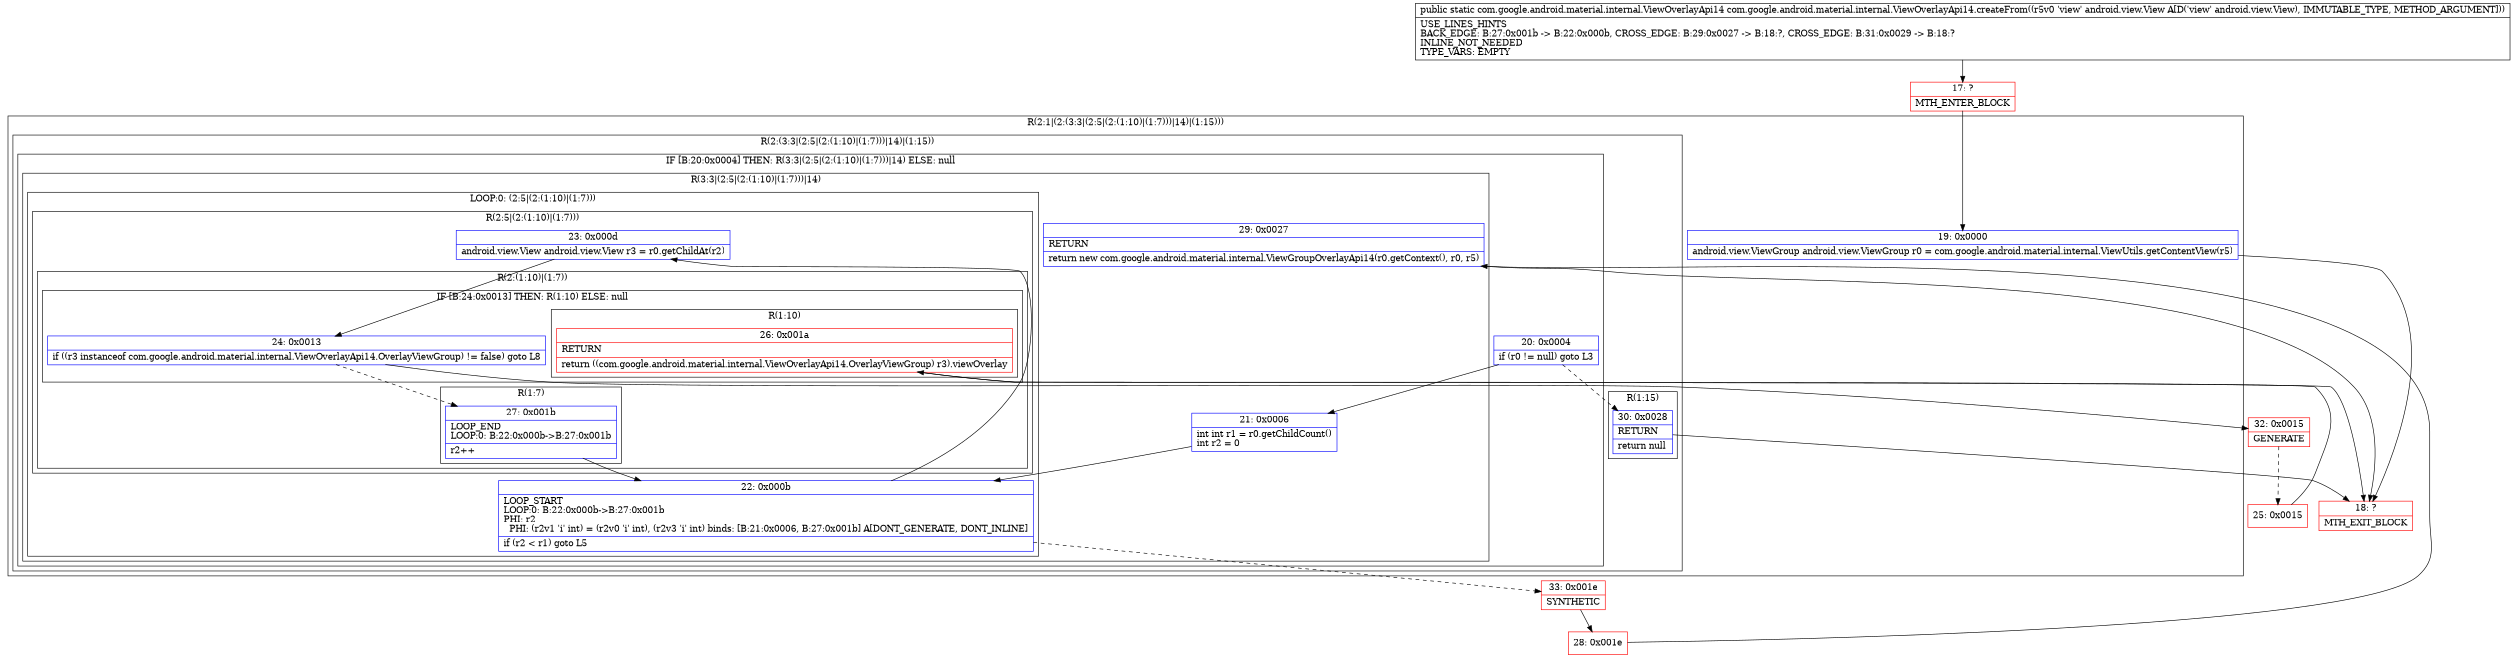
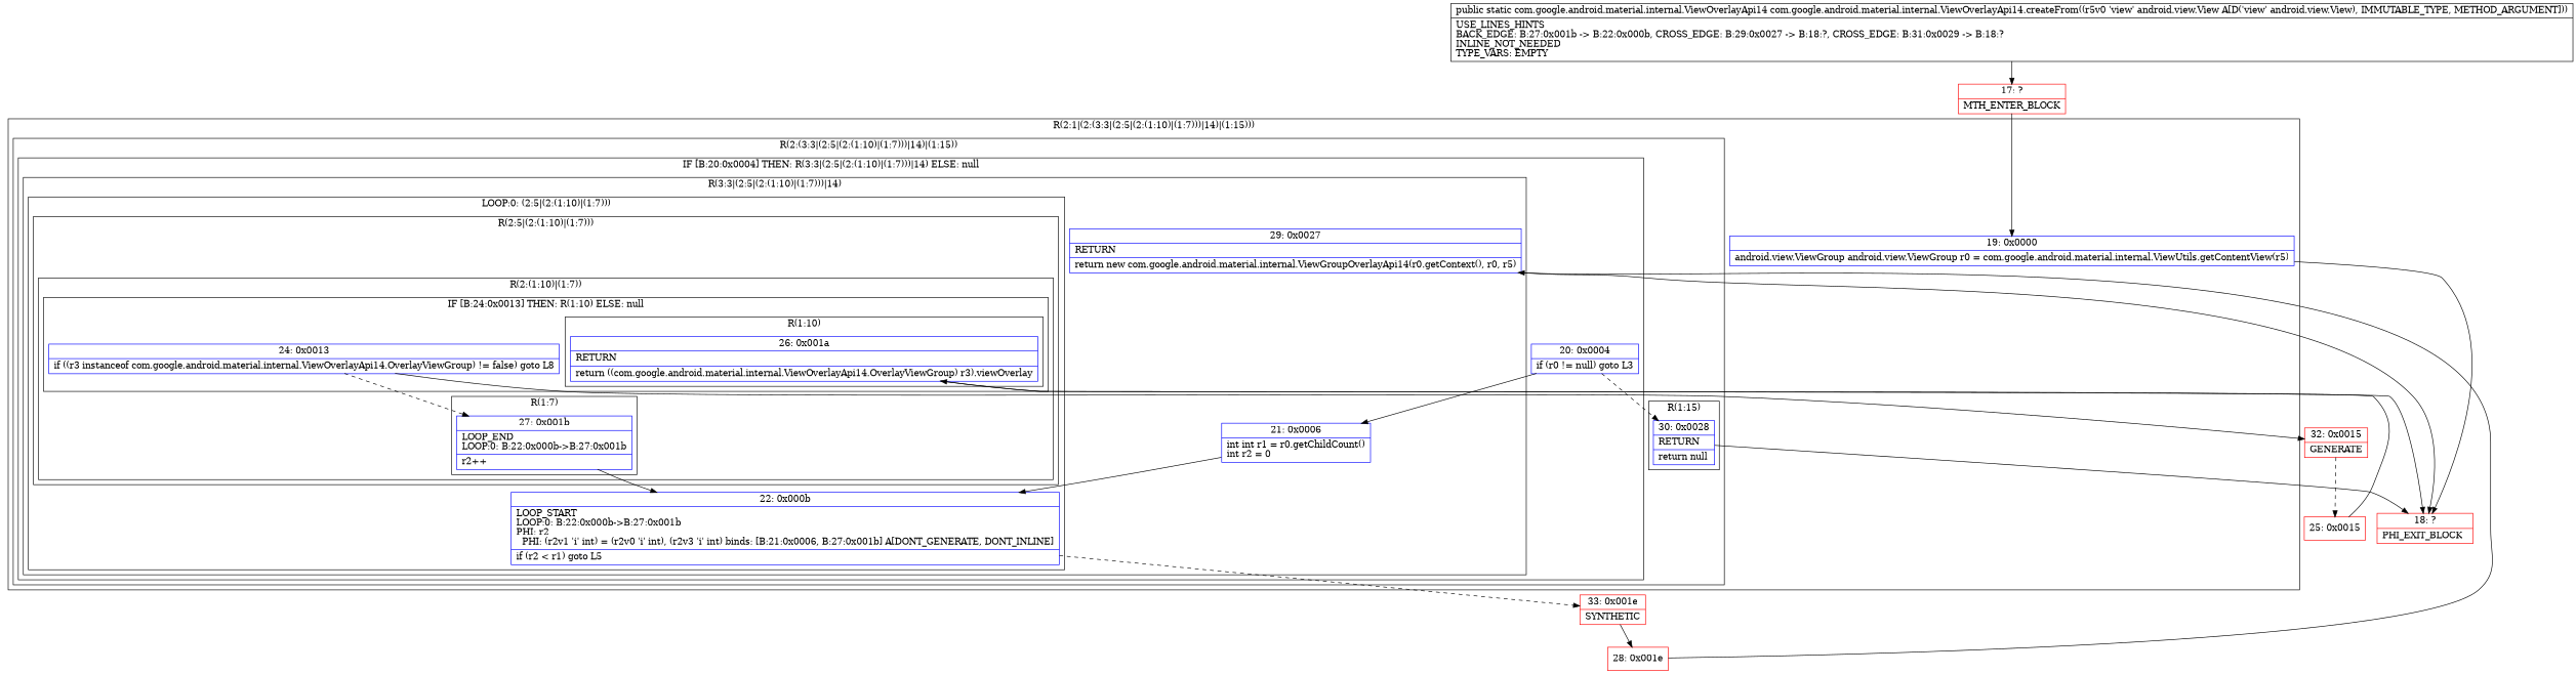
  digraph {
    node [color=blue shape=record]
-   n1 [color=red label="{26\:\ 0x001a|RETURN\l|return ((com.google.android.material.internal.ViewOverlayApi14.OverlayViewGroup) r3).viewOverlay\l}"]
+   n1 [label="{26\:\ 0x001a|RETURN\l|return ((com.google.android.material.internal.ViewOverlayApi14.OverlayViewGroup) r3).viewOverlay\l}"]
    n2 [label="{24\:\ 0x0013|if ((r3 instanceof com.google.android.material.internal.ViewOverlayApi14.OverlayViewGroup) != false) goto L8\l}"]
    n3 [label="{27\:\ 0x001b|LOOP_END\lLOOP:0: B:22:0x000b\-\>B:27:0x001b\l|r2++\l}"]
-   n4 [label="{23\:\ 0x000d|android.view.View android.view.View r3 = r0.getChildAt(r2)\l}"]
    n5 [label="{22\:\ 0x000b|LOOP_START\lLOOP:0: B:22:0x000b\-\>B:27:0x001b\lPHI: r2 \l  PHI: (r2v1 'i' int) = (r2v0 'i' int), (r2v3 'i' int) binds: [B:21:0x0006, B:27:0x001b] A[DONT_GENERATE, DONT_INLINE]\l|if (r2 \< r1) goto L5\l}"]
    n6 [label="{21\:\ 0x0006|int int r1 = r0.getChildCount()\lint r2 = 0\l}"]
    n7 [label="{29\:\ 0x0027|RETURN\l|return new com.google.android.material.internal.ViewGroupOverlayApi14(r0.getContext(), r0, r5)\l}"]
    n8 [label="{20\:\ 0x0004|if (r0 != null) goto L3\l}"]
    n9 [label="{30\:\ 0x0028|RETURN\l|return null\l}"]
    n10 [label="{19\:\ 0x0000|android.view.ViewGroup android.view.ViewGroup r0 = com.google.android.material.internal.ViewUtils.getContentView(r5)\l}"]
-   n11 [color=red label="{18\:\ ?|MTH_EXIT_BLOCK\l}"]
+   n11 [color=red label="{18\:\ ?|PHI_EXIT_BLOCK\l}"]
    n12 [color=red label="{32\:\ 0x0015|GENERATE\l}"]
    n13 [color=red label="{33\:\ 0x001e|SYNTHETIC\l}"]
    n14 [color=red label="{28\:\ 0x001e}"]
    n15 [color=red label="{25\:\ 0x0015}"]
    n16 [color=red label="{17\:\ ?|MTH_ENTER_BLOCK\l}"]
    n17 [label="{public static com.google.android.material.internal.ViewOverlayApi14 com.google.android.material.internal.ViewOverlayApi14.createFrom((r5v0 'view' android.view.View A[D('view' android.view.View), IMMUTABLE_TYPE, METHOD_ARGUMENT]))  | USE_LINES_HINTS\lBACK_EDGE: B:27:0x001b \-\> B:22:0x000b, CROSS_EDGE: B:29:0x0027 \-\> B:18:?, CROSS_EDGE: B:31:0x0029 \-\> B:18:?\lINLINE_NOT_NEEDED\lTYPE_VARS: EMPTY\l}" color=""]
    subgraph cluster_1 {
      label="R(2:1|(2:(3:3|(2:5|(2:(1:10)|(1:7)))|14)|(1:15)))"
      n10
      subgraph cluster_2 {
        label="R(2:(3:3|(2:5|(2:(1:10)|(1:7)))|14)|(1:15))"
        subgraph cluster_3 {
          label="IF [B:20:0x0004] THEN: R(3:3|(2:5|(2:(1:10)|(1:7)))|14) ELSE: null"
          n8
          subgraph cluster_4 {
            label="R(3:3|(2:5|(2:(1:10)|(1:7)))|14)"
            n6
            n7
            subgraph cluster_5 {
              label="LOOP:0: (2:5|(2:(1:10)|(1:7)))"
              n5
              subgraph cluster_6 {
                label="R(2:5|(2:(1:10)|(1:7)))"
-               n4
                subgraph cluster_7 {
                  label="R(2:(1:10)|(1:7))"
                  subgraph cluster_8 {
                    label="IF [B:24:0x0013] THEN: R(1:10) ELSE: null"
                    n2
                    subgraph cluster_9 {
                      label="R(1:10)"
                      n1
                    }
                  }
                  subgraph cluster_10 {
                    label="R(1:7)"
                    n3
                  }
                }
              }
            }
          }
        }
        subgraph cluster_11 {
          label="R(1:15)"
          n9
        }
      }
    }
    n1 -> n11
    n2 -> n3 [style=dashed]
    n2 -> n12
    n3 -> n5
-   n4 -> n2
-   n5 -> n4
    n5 -> n13 [style=dashed]
    n6 -> n5
    n7 -> n11
    n8 -> n6
    n8 -> n9 [style=dashed]
    n9 -> n11
    n10 -> n11
    n12 -> n15 [style=dashed]
    n13 -> n14
    n14 -> n7
    n15 -> n1
    n16 -> n10
    n17 -> n16
  }
